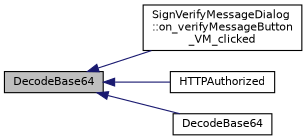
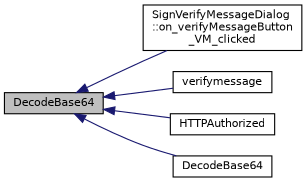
  digraph {
    rankdir=LR
    node [color=black fillcolor=white fontname=Helvetica fontsize=10 shape=record style=filled]
    edge [color=midnightblue dir=back fontname=Helvetica fontsize=10 labelfontname=Helvetica labelfontsize=10 style=solid]
    n1 [fillcolor=grey75 fontcolor=black height=0.2 label=DecodeBase64 width=0.4]
    n2 [height=0.2 label="SignVerifyMessageDialog\l::on_verifyMessageButton\l_VM_clicked" width=0.4]
+   n3 [height=0.2 label=verifymessage width=0.4]
    n4 [height=0.2 label=HTTPAuthorized width=0.4]
    n5 [height=0.2 label=DecodeBase64 width=0.4]
    n1 -> n2
+   n1 -> n3
    n1 -> n4
    n1 -> n5
  }
